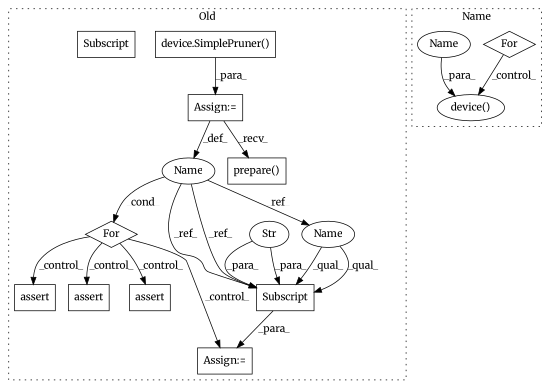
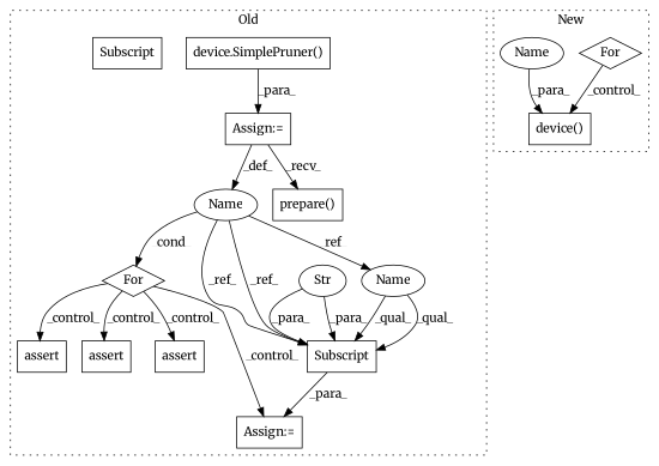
  digraph {
    fontname=Merriweather
    node [a=65 fontname=Merriweather l=7 s="3874,0" shape=box]
    edge [fontname=Merriweather]
    n1 [label=assert s=4031]
    n2 [a=68 l=3 label="Assign:=" s=3754]
    n3 [a=87 l=1 label=Name s=3826 shape=ellipse]
    n4 [a=68 l=3 label="Assign:=" s=3871]
    n5 [a=75 l="13,1" label="device.SimplePruner()" s="3757,3787"]
    n6 [label=assert s=3930]
    n7 [a=63 l="11,0" label=Subscript]
    n8 [a=66 l=8 label=Str s=3876 shape=ellipse]
    n9 [a=107 l="4,14" label=For s="3822,3851" shape=diamond]
    n10 [a=75 l=16 label="prepare()" s=3797]
    n11 [label=assert s=4086]
    n12 [a=87 l=1 label=Name s=3874 shape=ellipse]
    n13 [a=63 l="11,0" label=Subscript]
-   n14 [a=75 l="13,1" label="device()" s="5892,5911" shape=ellipse]
+   n14 [a=75 l="13,1" label="device()" s="5892,5911"]
    n15 [a=107 l="4,14" label=For s="5777,5798" shape=diamond]
    n16 [a=87 l=6 label=Name s=5905 shape=ellipse]
    subgraph cluster_1 {
      label=Old
      style=dotted
      n1
      n2
      n3
      n4
      n5
      n6
      n7
      n8
      n9
      n10
      n11
      n12
      n13
    }
    subgraph cluster_2 {
-     label=Name
+     label=New
      style=dotted
      n14
      n15
      n16
    }
    n2 -> n3 [label=_def_]
    n2 -> n10 [label=_recv_]
    n3 -> n9 [label=_cond_]
    n3 -> n12 [label=_ref_]
    n3 -> n13 [label=_ref_]
    n3 -> n13 [label=_ref_]
    n5 -> n2 [label=_para_]
    n8 -> n13 [label=_para_]
    n8 -> n13 [label=_para_]
    n9 -> n1 [label=_control_]
    n9 -> n4 [label=_control_]
    n9 -> n6 [label=_control_]
    n9 -> n11 [label=_control_]
    n12 -> n13 [label=_qual_]
    n12 -> n13 [label=_qual_]
    n13 -> n4 [label=_para_]
    n15 -> n14 [label=_control_]
    n16 -> n14 [label=_para_]
  }
